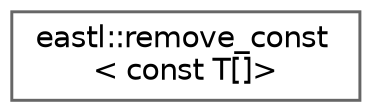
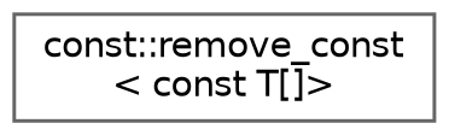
  digraph {
    rankdir=LR
-   n1 [color=grey40 fillcolor=white fontname=Helvetica fontsize=10 height=0.2 label="eastl::remove_const\l\< const T[]\>" shape=box style=filled width=0.4]
+   n1 [color=grey40 fillcolor=white fontname=Helvetica fontsize=10 height=0.2 label="const::remove_const\l\< const T[]\>" shape=box style=filled width=0.4]
  }
